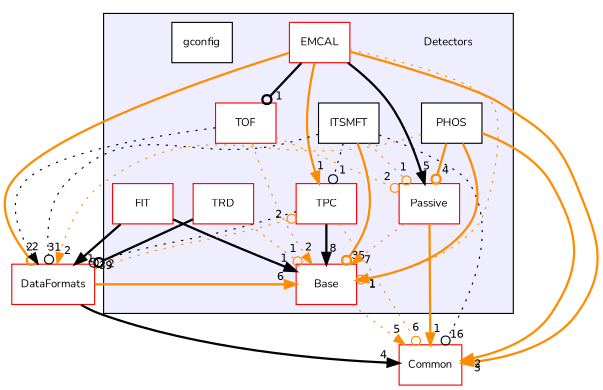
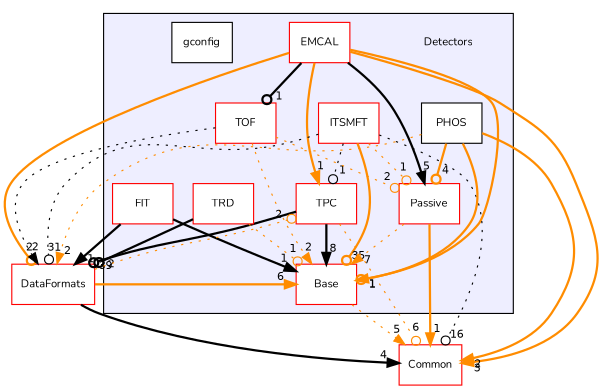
  digraph {
    compound=true
    fontname=Nunito
    node [fontname=Nunito fontsize=10 shape=box color=red fillcolor=white style=filled]
    edge [arrowhead=normal color=darkorange fontname=Nunito headlabel=1 labeldistance=1.5 labelfontname=Helvetica labelfontsize=10 style=bold]
    n1 [label=Detectors shape=plaintext color="" fillcolor="" style=""]
    n2 [label=Base]
    n3 [label=EMCAL]
    n4 [label=FIT]
    n5 [color=black label=gconfig]
-   n6 [color=black label=ITSMFT]
+   n6 [label=ITSMFT]
    n7 [label=Passive]
    n8 [color=black label=PHOS]
    n9 [label=TOF]
    n10 [label=TPC]
    n11 [label=TRD]
    n12 [label=Common fillcolor="" style=""]
    n13 [label=DataFormats fillcolor="" style=""]
    subgraph cluster_1 {
      bgcolor="#eeeeff"
      pencolor=black
      n1
      n2
      n3
      n4
      n5
      n6
      n7
      n8
      n9
      n10
      n11
    }
    n2 -> n12 [headlabel=5 style=dotted]
-   n3 -> n2 [arrowhead=odot style=dotted]
+   n3 -> n2 [arrowhead=odot]
    n3 -> n7 [color=black headlabel=5]
    n3 -> n9 [arrowhead=odot color=black]
    n3 -> n10
    n3 -> n12 [headlabel=3]
    n3 -> n13 [arrowhead=odot headlabel=2]
    n4 -> n2 [color=black]
    n4 -> n13 [color=black]
    n6 -> n2 [arrowhead=odot headlabel=35]
    n6 -> n7 [arrowhead=odot style=dotted]
    n6 -> n10 [arrowhead=odot color=black style=dotted]
    n6 -> n12 [arrowhead=odot color=black headlabel=16 style=dotted]
    n6 -> n13 [arrowhead=odot color=black headlabel=31 style=dotted]
    n7 -> n2 [headlabel=7 style=dotted]
    n7 -> n12
    n8 -> n2
    n8 -> n7 [arrowhead=odot headlabel=4]
    n8 -> n12 [headlabel=2]
    n8 -> n13 [headlabel=2 style=dotted]
    n9 -> n2 [headlabel=2 style=dotted]
    n9 -> n7 [arrowhead=odot headlabel=2 style=dotted]
    n9 -> n13 [color=black headlabel=2 style=dotted]
    n10 -> n2 [color=black headlabel=8]
    n10 -> n12 [arrowhead=odot headlabel=6 style=dotted]
-   n10 -> n13 [arrowhead=odot color=black headlabel=39 style=dotted]
+   n10 -> n13 [arrowhead=odot color=black headlabel=39]
    n11 -> n2 [arrowhead=odot style=dotted]
    n11 -> n13 [arrowhead=odot color=black headlabel=2]
    n13 -> n2 [headlabel=6]
    n13 -> n10 [arrowhead=odot headlabel=2 style=dotted]
    n13 -> n12 [color=black headlabel=4]
  }
